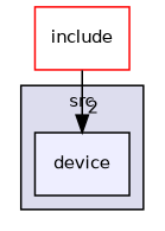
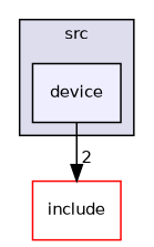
  digraph {
    compound=true
    node [fontname=Helvetica fontsize=10 shape=box]
    n1 [fillcolor="#eeeeff" label=device pencolor=black style=filled]
    n2 [color=red label=include]
    subgraph cluster_1 {
      bgcolor="#ddddee"
      fontname=Helvetica
      fontsize=10
      label=src
      pencolor=black
      n1
    }
-   n2 -> n1 [headlabel=2 labeldistance=1.5 labelfontname=Helvetica labelfontsize=10]
+   n1 -> n2 [headlabel=2 labeldistance=1.5 labelfontname=Helvetica labelfontsize=10]
  }
